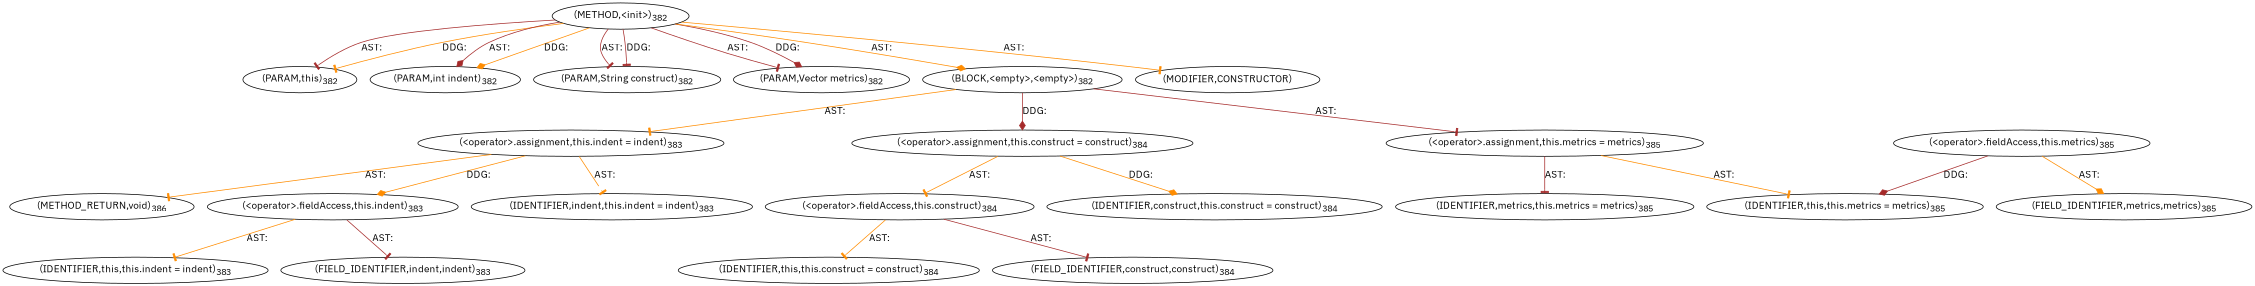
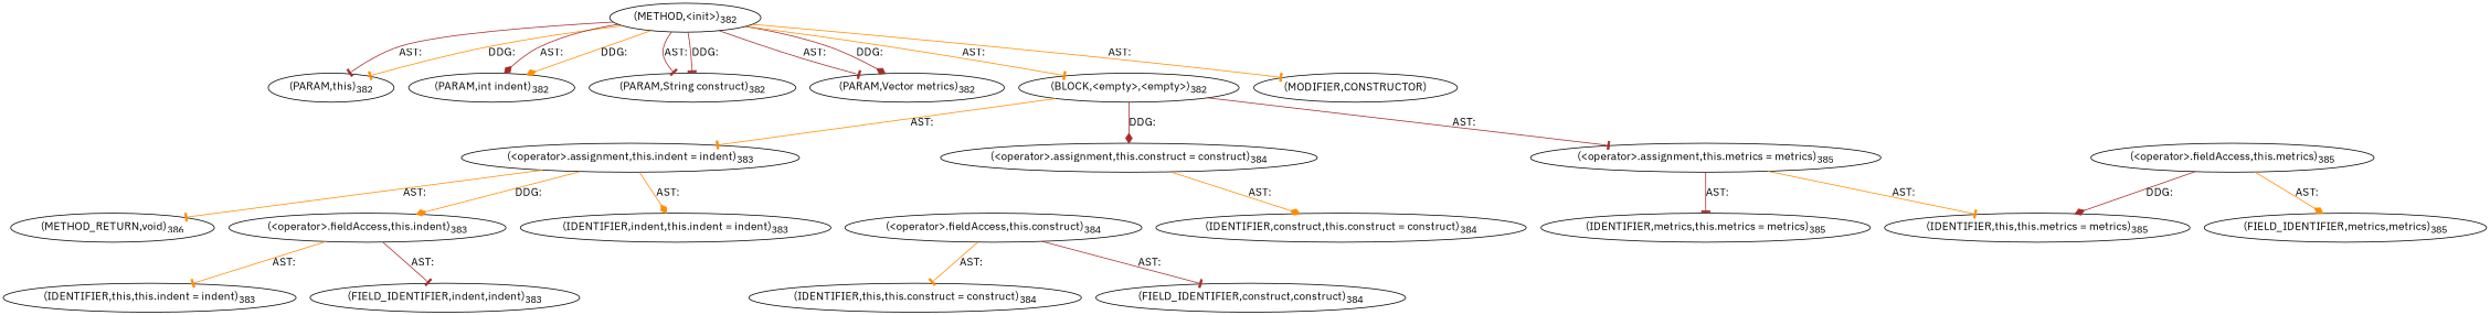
  digraph {
    fontname="IBM Plex Sans"
    node [fontname="IBM Plex Sans"]
    edge [arrowhead=tee color=darkorange fontname="IBM Plex Sans"]
    n1 [label=<(METHOD,&lt;init&gt;)<SUB>382</SUB>>]
    n2 [label=<(PARAM,this)<SUB>382</SUB>>]
    n3 [label=<(PARAM,int indent)<SUB>382</SUB>>]
    n4 [label=<(PARAM,String construct)<SUB>382</SUB>>]
    n5 [label=<(PARAM,Vector metrics)<SUB>382</SUB>>]
    n6 [label=<(BLOCK,&lt;empty&gt;,&lt;empty&gt;)<SUB>382</SUB>>]
    n7 [label=<(MODIFIER,CONSTRUCTOR)>]
    n8 [label=<(&lt;operator&gt;.assignment,this.indent = indent)<SUB>383</SUB>>]
    n9 [label=<(&lt;operator&gt;.assignment,this.construct = construct)<SUB>384</SUB>>]
    n10 [label=<(&lt;operator&gt;.assignment,this.metrics = metrics)<SUB>385</SUB>>]
    n11 [label=<(METHOD_RETURN,void)<SUB>386</SUB>>]
    n12 [label=<(&lt;operator&gt;.fieldAccess,this.indent)<SUB>383</SUB>>]
    n13 [label=<(IDENTIFIER,indent,this.indent = indent)<SUB>383</SUB>>]
    n14 [label=<(&lt;operator&gt;.fieldAccess,this.construct)<SUB>384</SUB>>]
    n15 [label=<(IDENTIFIER,construct,this.construct = construct)<SUB>384</SUB>>]
    n16 [label=<(IDENTIFIER,metrics,this.metrics = metrics)<SUB>385</SUB>>]
    n17 [label=<(IDENTIFIER,this,this.metrics = metrics)<SUB>385</SUB>>]
    n18 [label=<(IDENTIFIER,this,this.indent = indent)<SUB>383</SUB>>]
    n19 [label=<(FIELD_IDENTIFIER,indent,indent)<SUB>383</SUB>>]
    n20 [label=<(IDENTIFIER,this,this.construct = construct)<SUB>384</SUB>>]
    n21 [label=<(FIELD_IDENTIFIER,construct,construct)<SUB>384</SUB>>]
    n22 [label=<(&lt;operator&gt;.fieldAccess,this.metrics)<SUB>385</SUB>>]
    n23 [label=<(FIELD_IDENTIFIER,metrics,metrics)<SUB>385</SUB>>]
    n1 -> n2 [color=brown label="AST: "]
    n1 -> n2 [label="DDG: "]
    n1 -> n3 [arrowhead=diamond color=brown label="AST: "]
    n1 -> n3 [arrowhead=diamond label="DDG: "]
    n1 -> n4 [color=brown label="AST: "]
    n1 -> n4 [color=brown label="DDG: "]
    n1 -> n5 [color=brown label="AST: "]
    n1 -> n5 [arrowhead=diamond color=brown label="DDG: "]
-   n1 -> n6 [arrowhead=diamond label="AST: "]
+   n1 -> n6 [label="AST: "]
    n1 -> n7 [label="AST: "]
    n6 -> n8 [label="AST: "]
    n6 -> n9 [arrowhead=diamond color=brown label="DDG: "]
    n6 -> n10 [color=brown label="AST: "]
    n8 -> n11 [label="AST: "]
    n8 -> n12 [arrowhead=diamond label="DDG: "]
-   n8 -> n13 [label="AST: "]
-   n9 -> n14 [label="AST: "]
-   n9 -> n15 [arrowhead=diamond label="DDG: "]
+   n8 -> n13 [arrowhead=diamond label="AST: "]
+   n9 -> n15 [arrowhead=diamond label="AST: "]
    n10 -> n16 [color=brown label="AST: "]
    n10 -> n17 [label="AST: "]
    n12 -> n18 [label="AST: "]
    n12 -> n19 [color=brown label="AST: "]
    n14 -> n20 [label="AST: "]
    n14 -> n21 [color=brown label="AST: "]
    n22 -> n17 [arrowhead=diamond color=brown label="DDG: "]
    n22 -> n23 [arrowhead=diamond label="AST: "]
  }
